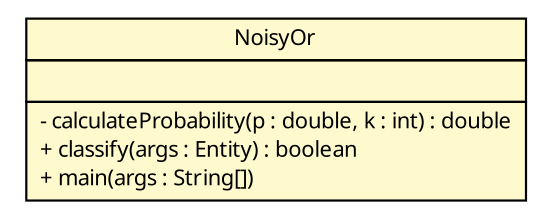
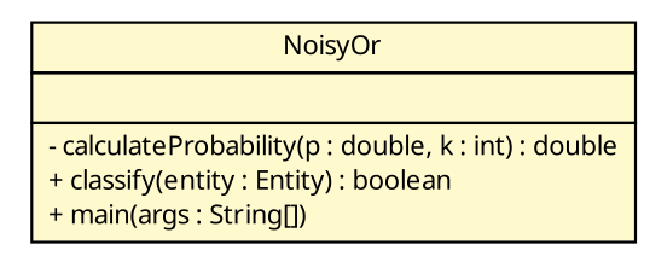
  digraph {
    nodesep=0.25
    ranksep=0.5
    fontname="Noto Sans"
-   n1 [fontcolor=black fontname="Noto Sans" fontsize=10.0 label=<<table title="tud.iir.classification.entity.NoisyOr" border="0" cellborder="1" cellspacing="0" cellpadding="2" port="p" bgcolor="lemonChiffon" href="./NoisyOr.html"> 		<tr><td><table border="0" cellspacing="0" cellpadding="1"> <tr><td align="center" balign="center"> NoisyOr </td></tr> 		</table></td></tr> 		<tr><td><table border="0" cellspacing="0" cellpadding="1"> <tr><td align="left" balign="left">  </td></tr> 		</table></td></tr> 		<tr><td><table border="0" cellspacing="0" cellpadding="1"> <tr><td align="left" balign="left"> - calculateProbability(p : double, k : int) : double </td></tr> <tr><td align="left" balign="left"> + classify(args : Entity) : boolean </td></tr> <tr><td align="left" balign="left"> + main(args : String[]) </td></tr> 		</table></td></tr> 		</table>> shape=plaintext]
+   n1 [fontcolor=black fontname="Noto Sans" fontsize=10.0 label=<<table title="tud.iir.classification.entity.NoisyOr" border="0" cellborder="1" cellspacing="0" cellpadding="2" port="p" bgcolor="lemonChiffon" href="./NoisyOr.html"> 		<tr><td><table border="0" cellspacing="0" cellpadding="1"> <tr><td align="center" balign="center"> NoisyOr </td></tr> 		</table></td></tr> 		<tr><td><table border="0" cellspacing="0" cellpadding="1"> <tr><td align="left" balign="left">  </td></tr> 		</table></td></tr> 		<tr><td><table border="0" cellspacing="0" cellpadding="1"> <tr><td align="left" balign="left"> - calculateProbability(p : double, k : int) : double </td></tr> <tr><td align="left" balign="left"> + classify(entity : Entity) : boolean </td></tr> <tr><td align="left" balign="left"> + main(args : String[]) </td></tr> 		</table></td></tr> 		</table>> shape=plaintext]
  }
